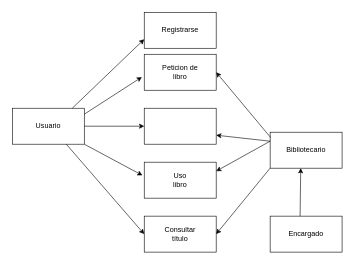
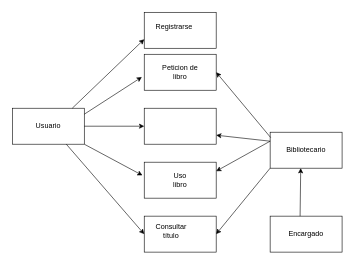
  <mxCell id="0" />
  <mxCell id="1" parent="0" />
  <mxCell id="2" value="" style="rounded=0;whiteSpace=wrap;html=1;" parent="1" vertex="1"><mxGeometry x="20" y="180" width="120" height="60" as="geometry" /></mxCell>
  <mxCell id="3" value="Usuario" style="text;html=1;strokeColor=none;fillColor=none;align=center;verticalAlign=middle;whiteSpace=wrap;rounded=0;" parent="1" vertex="1"><mxGeometry x="60" y="200" width="40" height="20" as="geometry" /></mxCell>
  <mxCell id="4" value="" style="rounded=0;whiteSpace=wrap;html=1;" parent="1" vertex="1"><mxGeometry x="450" y="220" width="120" height="60" as="geometry" /></mxCell>
  <mxCell id="5" value="Bibliotecario" style="text;html=1;strokeColor=none;fillColor=none;align=center;verticalAlign=middle;whiteSpace=wrap;rounded=0;" parent="1" vertex="1"><mxGeometry x="490" y="240" width="40" height="20" as="geometry" /></mxCell>
  <mxCell id="6" value="" style="rounded=0;whiteSpace=wrap;html=1;" parent="1" vertex="1"><mxGeometry x="450" y="360" width="120" height="60" as="geometry" /></mxCell>
  <mxCell id="7" value="Encargado" style="text;html=1;strokeColor=none;fillColor=none;align=center;verticalAlign=middle;whiteSpace=wrap;rounded=0;" parent="1" vertex="1"><mxGeometry x="490" y="380" width="40" height="20" as="geometry" /></mxCell>
  <mxCell id="8" value="" style="rounded=0;whiteSpace=wrap;html=1;" parent="1" vertex="1"><mxGeometry x="240" y="90" width="120" height="60" as="geometry" /></mxCell>
  <mxCell id="9" value="Peticion de libro" style="text;html=1;strokeColor=none;fillColor=none;align=center;verticalAlign=middle;whiteSpace=wrap;rounded=0;" parent="1" vertex="1"><mxGeometry x="260" y="110" width="80" height="20" as="geometry" /></mxCell>
  <mxCell id="10" value="" style="rounded=0;whiteSpace=wrap;html=1;" parent="1" vertex="1"><mxGeometry x="240" y="270" width="120" height="60" as="geometry" /></mxCell>
  <mxCell id="11" value="Uso libro" style="text;html=1;strokeColor=none;fillColor=none;align=center;verticalAlign=middle;whiteSpace=wrap;rounded=0;" parent="1" vertex="1"><mxGeometry x="280" y="290" width="40" height="20" as="geometry" /></mxCell>
  <mxCell id="12" value="" style="endArrow=classic;html=1;entryX=-0.033;entryY=0.633;entryDx=0;entryDy=0;entryPerimeter=0;" parent="1" target="8" edge="1"><mxGeometry width="50" height="50" relative="1" as="geometry"><mxPoint x="140" y="190" as="sourcePoint" /><mxPoint x="190" y="140" as="targetPoint" /></mxGeometry></mxCell>
  <mxCell id="13" value="" style="endArrow=classic;html=1;entryX=0;entryY=0.5;entryDx=0;entryDy=0;" parent="1" target="17" edge="1"><mxGeometry width="50" height="50" relative="1" as="geometry"><mxPoint x="140" y="210" as="sourcePoint" /><mxPoint x="190" y="160" as="targetPoint" /></mxGeometry></mxCell>
  <mxCell id="14" value="" style="endArrow=classic;html=1;entryX=-0.025;entryY=0.367;entryDx=0;entryDy=0;entryPerimeter=0;" parent="1" target="10" edge="1"><mxGeometry width="50" height="50" relative="1" as="geometry"><mxPoint x="140" y="240" as="sourcePoint" /><mxPoint x="190" y="190" as="targetPoint" /></mxGeometry></mxCell>
  <mxCell id="15" value="" style="endArrow=classic;html=1;" parent="1" edge="1"><mxGeometry width="50" height="50" relative="1" as="geometry"><mxPoint x="500" y="360" as="sourcePoint" /><mxPoint x="501" y="280" as="targetPoint" /></mxGeometry></mxCell>
  <mxCell id="16" value="" style="endArrow=classic;html=1;exitX=0;exitY=0.25;exitDx=0;exitDy=0;entryX=1;entryY=0.25;entryDx=0;entryDy=0;" parent="1" source="4" target="10" edge="1"><mxGeometry width="50" height="50" relative="1" as="geometry"><mxPoint x="440" y="230" as="sourcePoint" /><mxPoint x="390" y="230" as="targetPoint" /></mxGeometry></mxCell>
  <mxCell id="17" value="" style="rounded=0;whiteSpace=wrap;html=1;" parent="1" vertex="1"><mxGeometry x="240" y="180" width="120" height="60" as="geometry" /></mxCell>
  <mxCell id="18" value="" style="endArrow=classic;html=1;entryX=1;entryY=0.75;entryDx=0;entryDy=0;exitX=0;exitY=0.25;exitDx=0;exitDy=0;" parent="1" source="4" target="17" edge="1"><mxGeometry width="50" height="50" relative="1" as="geometry"><mxPoint x="440" y="240" as="sourcePoint" /><mxPoint x="490" y="190" as="targetPoint" /></mxGeometry></mxCell>
  <mxCell id="19" value="" style="endArrow=classic;html=1;exitX=0.008;exitY=0.15;exitDx=0;exitDy=0;exitPerimeter=0;entryX=1;entryY=0.5;entryDx=0;entryDy=0;" parent="1" source="4" target="8" edge="1"><mxGeometry width="50" height="50" relative="1" as="geometry"><mxPoint x="310" y="260" as="sourcePoint" /><mxPoint x="360" y="210" as="targetPoint" /></mxGeometry></mxCell>
  <mxCell id="20" value="" style="rounded=0;whiteSpace=wrap;html=1;" parent="1" vertex="1"><mxGeometry x="240" y="360" width="120" height="60" as="geometry" /></mxCell>
- <mxCell id="21" value="Consultar título" style="text;html=1;strokeColor=none;fillColor=none;align=center;verticalAlign=middle;whiteSpace=wrap;rounded=0;" parent="1" vertex="1"><mxGeometry x="280" y="380" width="40" height="20" as="geometry" /></mxCell>
+ <mxCell id="21" value="Consultar título" style="text;html=1;strokeColor=none;fillColor=none;align=center;verticalAlign=middle;whiteSpace=wrap;rounded=0;" parent="1" vertex="1"><mxGeometry x="265" y="375" width="40" height="20" as="geometry" /></mxCell>
  <mxCell id="22" value="" style="endArrow=classic;html=1;entryX=0;entryY=0.5;entryDx=0;entryDy=0;" parent="1" target="20" edge="1"><mxGeometry width="50" height="50" relative="1" as="geometry"><mxPoint x="110" y="240" as="sourcePoint" /><mxPoint x="160" y="190" as="targetPoint" /></mxGeometry></mxCell>
  <mxCell id="23" value="" style="endArrow=classic;html=1;entryX=1;entryY=0.5;entryDx=0;entryDy=0;" parent="1" target="20" edge="1"><mxGeometry width="50" height="50" relative="1" as="geometry"><mxPoint x="450" y="280" as="sourcePoint" /><mxPoint x="500" y="230" as="targetPoint" /></mxGeometry></mxCell>
  <mxCell id="24" value="" style="rounded=0;whiteSpace=wrap;html=1;" parent="1" vertex="1"><mxGeometry x="240" y="20" width="120" height="60" as="geometry" /></mxCell>
- <mxCell id="25" value="Registrarse" style="text;html=1;strokeColor=none;fillColor=none;align=center;verticalAlign=middle;whiteSpace=wrap;rounded=0;" parent="1" vertex="1"><mxGeometry x="280" y="40" width="40" height="20" as="geometry" /></mxCell>
+ <mxCell id="25" value="Registrarse" style="text;html=1;strokeColor=none;fillColor=none;align=center;verticalAlign=middle;whiteSpace=wrap;rounded=0;" parent="1" vertex="1"><mxGeometry x="270" y="35" width="40" height="20" as="geometry" /></mxCell>
  <mxCell id="26" value="" style="endArrow=classic;html=1;entryX=0;entryY=0.75;entryDx=0;entryDy=0;" edge="1" parent="1" target="24"><mxGeometry width="50" height="50" relative="1" as="geometry"><mxPoint x="120" y="180" as="sourcePoint" /><mxPoint x="216.04" y="117.98" as="targetPoint" /></mxGeometry></mxCell>
